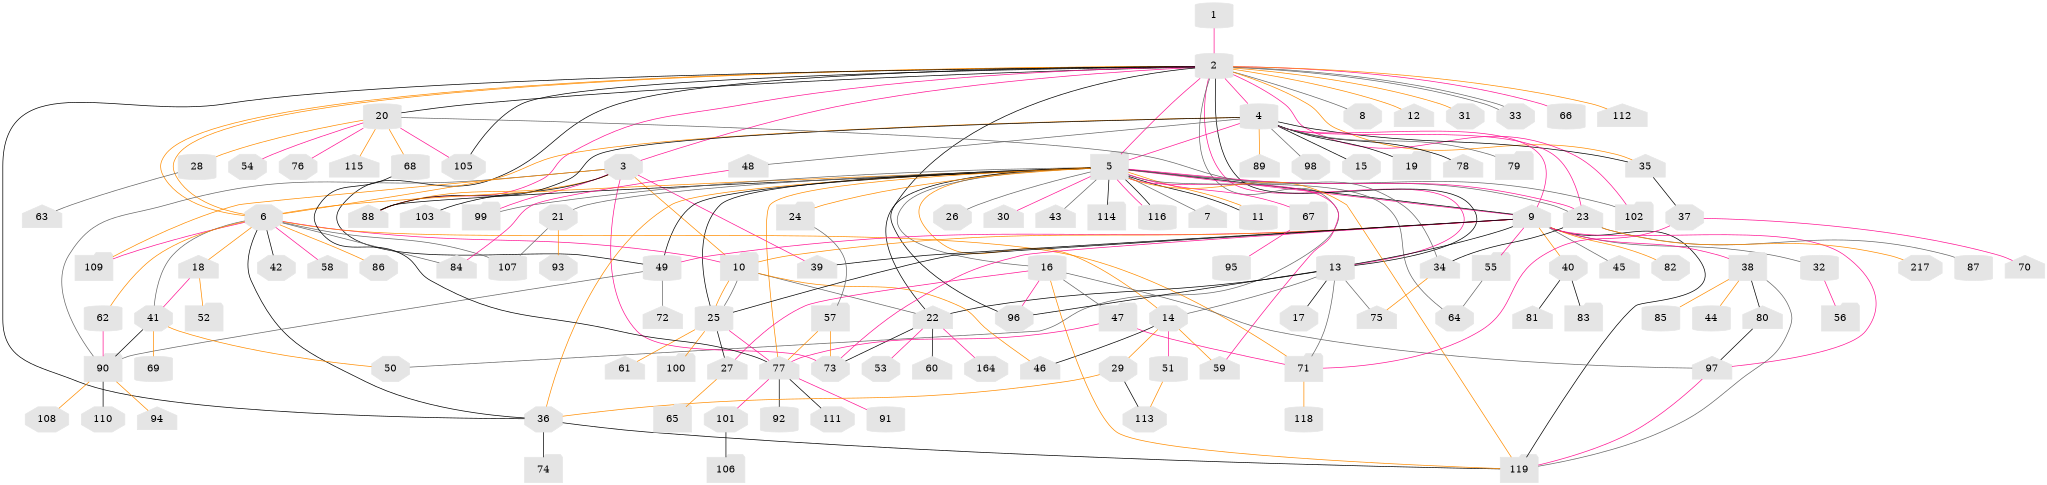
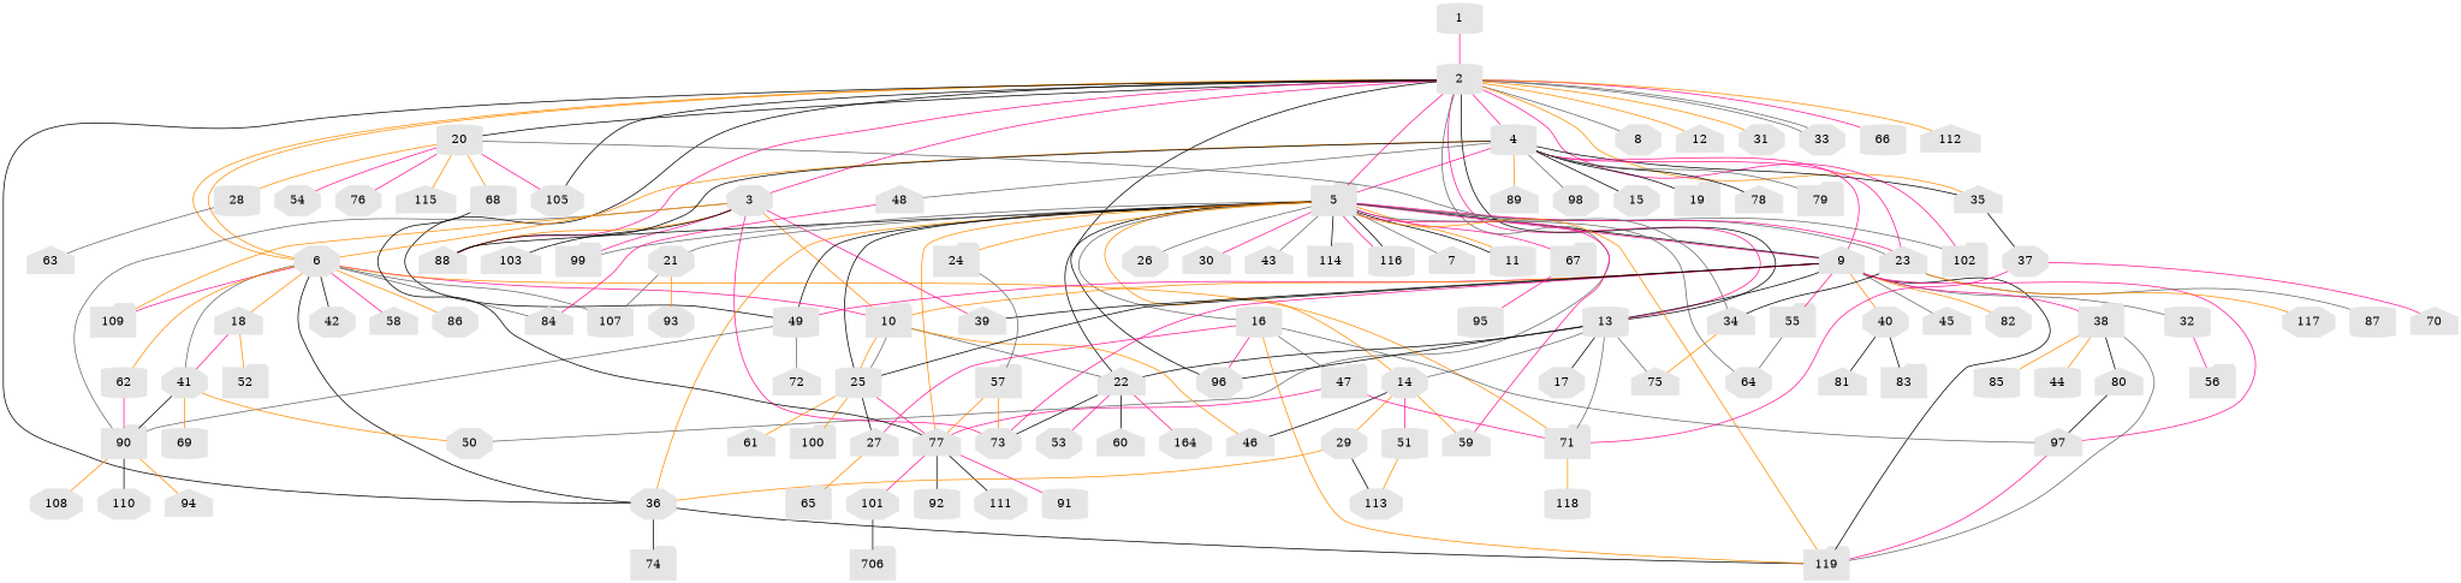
  graph {
    node [color=gray90 shape=octagon style=filled]
    edge [color=darkorange]
    1 [shape=cylinder]
    2 [shape=cylinder]
    3
    4 [shape=cylinder]
    5 [shape=folder]
    6
    8
    12 [shape=house]
    13 [shape=cylinder]
    20 [shape=cylinder]
    31
    33
    35 [shape=house]
    36
    49 [shape=cylinder]
    50
    66 [shape=cylinder]
    88 [shape=house]
    96
    102 [shape=folder]
    105
    112 [shape=house]
    10 [shape=folder]
    39 [shape=house]
    73
    90 [shape=folder]
    99 [shape=folder]
    103 [shape=house]
    109 [shape=folder]
    9 [shape=house]
    15
    19 [shape=folder]
    23 [shape=house]
    48 [shape=house]
    78 [shape=house]
    79 [shape=folder]
    89 [shape=house]
    98
    7 [shape=house]
    11 [shape=cylinder]
    14
    16 [shape=cylinder]
    21
    22 [shape=house]
    24 [shape=folder]
    25 [shape=cylinder]
    26
    30 [shape=house]
    43 [shape=house]
    59 [shape=house]
    64
    67 [shape=folder]
    77 [shape=house]
    114 [shape=folder]
    116 [shape=cylinder]
    119 [shape=folder]
    18 [shape=house]
    41
    42
    58 [shape=house]
    62 [shape=cylinder]
    71 [shape=folder]
    84 [shape=house]
    86
    107 [shape=cylinder]
    17
    75 [shape=house]
    28 [shape=cylinder]
    34 [shape=house]
    54
    68 [shape=cylinder]
    76
    115 [shape=house]
    37
    74 [shape=folder]
    72 [shape=house]
    46 [shape=house]
    94 [shape=house]
    108
    110
    32 [shape=cylinder]
    38 [shape=folder]
    40
    45 [shape=house]
    55 [shape=folder]
    82
    97 [shape=house]
    87 [shape=cylinder]
-   117 [label=217]
+   117
    29
    51 [shape=cylinder]
    27 [shape=house]
    47 [shape=folder]
    93
    53
    60 [shape=house]
    n97 [label=164]
    57 [shape=folder]
    61 [shape=house]
    100 [shape=folder]
    95 [shape=cylinder]
    91 [shape=cylinder]
    92 [shape=cylinder]
    101
    111
    52 [shape=folder]
    69 [shape=cylinder]
    118 [shape=cylinder]
    56 [shape=folder]
    44 [shape=cylinder]
    80 [shape=house]
    85 [shape=cylinder]
    81 [shape=house]
    83 [shape=folder]
    113
    65 [shape=folder]
    63 [shape=house]
    70 [shape=house]
-   106 [shape=folder]
+   106 [shape=folder label=706]
    1 -- 2 [color=deeppink]
    2 -- 3 [color=deeppink]
    2 -- 4 [color=deeppink]
    2 -- 5 [color=deeppink]
    2 -- 6
    2 -- 6
    2 -- 8 [color=gray40]
    2 -- 12
    2 -- 13 [color=deeppink]
    2 -- 13 [color=black]
    2 -- 20 [color=black]
    2 -- 31
    2 -- 33 [color=gray40]
    2 -- 33 [color=gray40]
    2 -- 35
    2 -- 36 [color=black]
    2 -- 49 [color=black]
    2 -- 50 [color=gray40]
    2 -- 66 [color=deeppink]
    2 -- 88 [color=deeppink]
    2 -- 96 [color=black]
    2 -- 102 [color=deeppink]
    2 -- 105 [color=black]
    2 -- 112
    3 -- 88
    3 -- 10
    3 -- 39 [color=deeppink]
    3 -- 73 [color=deeppink]
    3 -- 90 [color=gray40]
    3 -- 99 [color=deeppink]
    3 -- 103 [color=black]
    3 -- 109
    4 -- 5 [color=deeppink]
    4 -- 6
    4 -- 35 [color=black]
    4 -- 88 [color=black]
    4 -- 9 [color=deeppink]
    4 -- 15 [color=black]
    4 -- 19 [color=black]
    4 -- 23 [color=deeppink]
    4 -- 48 [color=gray40]
    4 -- 78 [color=black]
    4 -- 79 [color=gray40]
    4 -- 89
    4 -- 98 [color=gray40]
-   5 -- 6
    5 -- 36
    5 -- 49 [color=black]
    5 -- 88 [color=black]
    5 -- 102 [color=gray40]
    5 -- 99 [color=gray40]
    5 -- 9 [color=deeppink]
    5 -- 9 [color=black]
    5 -- 23 [color=gray40]
    5 -- 23 [color=deeppink]
    5 -- 7 [color=gray40]
    5 -- 11 [color=black]
    5 -- 11
    5 -- 14
    5 -- 16 [color=gray40]
    5 -- 21 [color=gray40]
    5 -- 22 [color=black]
    5 -- 24
    5 -- 25 [color=black]
    5 -- 26 [color=gray40]
    5 -- 30 [color=deeppink]
    5 -- 43 [color=gray40]
    5 -- 59 [color=deeppink]
    5 -- 64 [color=gray40]
    5 -- 67 [color=deeppink]
    5 -- 77
    5 -- 114 [color=black]
    5 -- 116 [color=deeppink]
    5 -- 116 [color=black]
    5 -- 119
    6 -- 36 [color=black]
    6 -- 10 [color=deeppink]
    6 -- 109 [color=deeppink]
    6 -- 18
    6 -- 41 [color=gray40]
    6 -- 42 [color=black]
    6 -- 58 [color=deeppink]
    6 -- 62
    6 -- 71
    6 -- 84 [color=gray40]
    6 -- 86
    6 -- 107 [color=gray40]
    13 -- 96 [color=black]
    13 -- 14 [color=gray40]
    13 -- 22 [color=black]
    13 -- 71 [color=gray40]
    13 -- 17 [color=black]
    13 -- 75 [color=gray40]
    20 -- 105 [color=deeppink]
    20 -- 28
    20 -- 34 [color=gray40]
    20 -- 54 [color=deeppink]
    20 -- 68
    20 -- 76 [color=deeppink]
    20 -- 115
    35 -- 37 [color=black]
    36 -- 119 [color=black]
    36 -- 74 [color=black]
    49 -- 90 [color=gray40]
    49 -- 72 [color=gray40]
    10 -- 22 [color=gray40]
    10 -- 25
    10 -- 25 [color=gray40]
    10 -- 46
    90 -- 94
    90 -- 108
    90 -- 110 [color=black]
    9 -- 13 [color=black]
    9 -- 49 [color=deeppink]
    9 -- 10
    9 -- 39 [color=black]
    9 -- 73 [color=deeppink]
    9 -- 25 [color=black]
    9 -- 119 [color=black]
    9 -- 32 [color=gray40]
    9 -- 38 [color=deeppink]
    9 -- 40
    9 -- 45 [color=gray40]
    9 -- 55 [color=deeppink]
    9 -- 82
    9 -- 97 [color=deeppink]
    23 -- 34 [color=black]
    23 -- 87 [color=gray40]
    23 -- 117
    48 -- 84 [color=deeppink]
    14 -- 59
    14 -- 46 [color=black]
    14 -- 29
    14 -- 51 [color=deeppink]
    16 -- 96 [color=deeppink]
    16 -- 119
    16 -- 97 [color=gray40]
    16 -- 27 [color=deeppink]
    16 -- 47 [color=gray40]
    21 -- 107 [color=gray40]
    21 -- 93
    22 -- 73 [color=black]
    22 -- 53 [color=deeppink]
    22 -- 60 [color=black]
    22 -- n97 [color=deeppink]
    24 -- 57 [color=gray40]
    25 -- 77 [color=deeppink]
    25 -- 27 [color=black]
    25 -- 61
    25 -- 100
    67 -- 95 [color=deeppink]
    77 -- 91 [color=deeppink]
    77 -- 92 [color=black]
    77 -- 101 [color=deeppink]
    77 -- 111 [color=black]
    18 -- 41 [color=deeppink]
    18 -- 52
    41 -- 50
    41 -- 90 [color=black]
    41 -- 69
    62 -- 90 [color=deeppink]
    71 -- 118
    28 -- 63 [color=gray40]
    34 -- 75
    68 -- 77 [color=black]
    37 -- 71 [color=deeppink]
    37 -- 70 [color=deeppink]
    32 -- 56 [color=deeppink]
    38 -- 119 [color=gray40]
    38 -- 44
    38 -- 80 [color=black]
    38 -- 85
    40 -- 81 [color=black]
    40 -- 83 [color=black]
    55 -- 64 [color=gray40]
    97 -- 119 [color=deeppink]
    29 -- 36
    29 -- 113 [color=black]
    51 -- 113
    27 -- 65
    47 -- 77 [color=deeppink]
    47 -- 71 [color=deeppink]
    57 -- 73
    57 -- 77
    101 -- 106 [color=black]
    80 -- 97 [color=black]
  }
